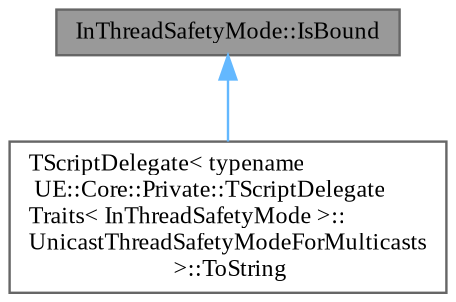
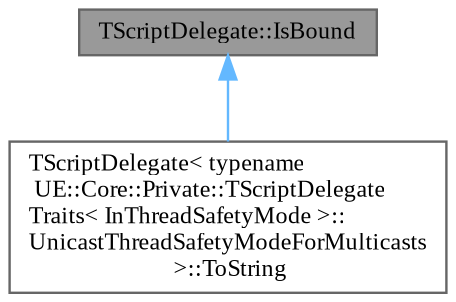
  digraph {
    rankdir=TB
    fontname="Liberation Serif"
    node [fontname="Liberation Serif" fontsize=10 shape=box style=filled]
-   n1 [color=gray40 fillcolor=grey60 fontcolor=black height=0.2 label="InThreadSafetyMode::IsBound" width=0.4]
+   n1 [color=gray40 fillcolor=grey60 fontcolor=black height=0.2 label="TScriptDelegate::IsBound" width=0.4]
    n2 [color=grey40 fillcolor=white height=0.2 label="TScriptDelegate\< typename\l UE::Core::Private::TScriptDelegate\lTraits\< InThreadSafetyMode \>::\lUnicastThreadSafetyModeForMulticasts\l \>::ToString" width=0.4]
    n1 -> n2 [color=steelblue1 dir=back fontname="Liberation Serif" fontsize=10 labelfontname=Helvetica labelfontsize=10 style=solid]
  }
